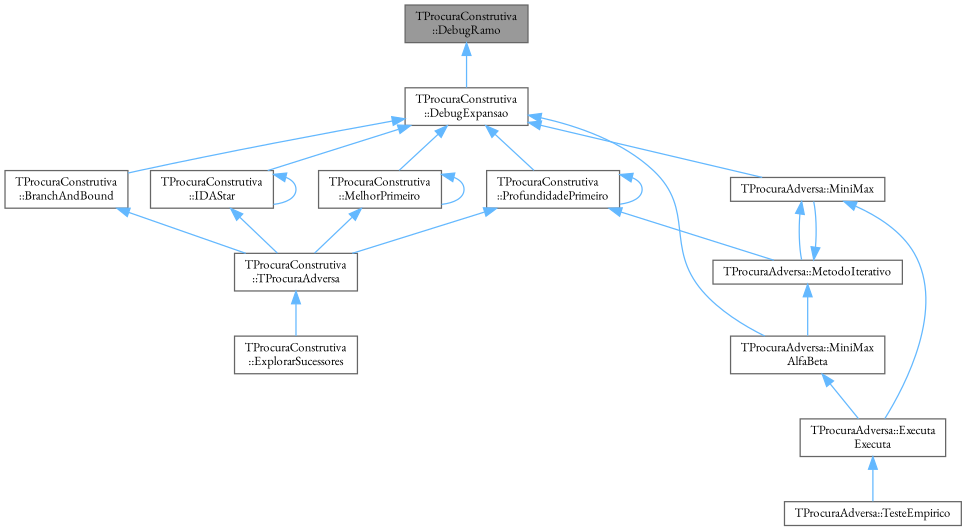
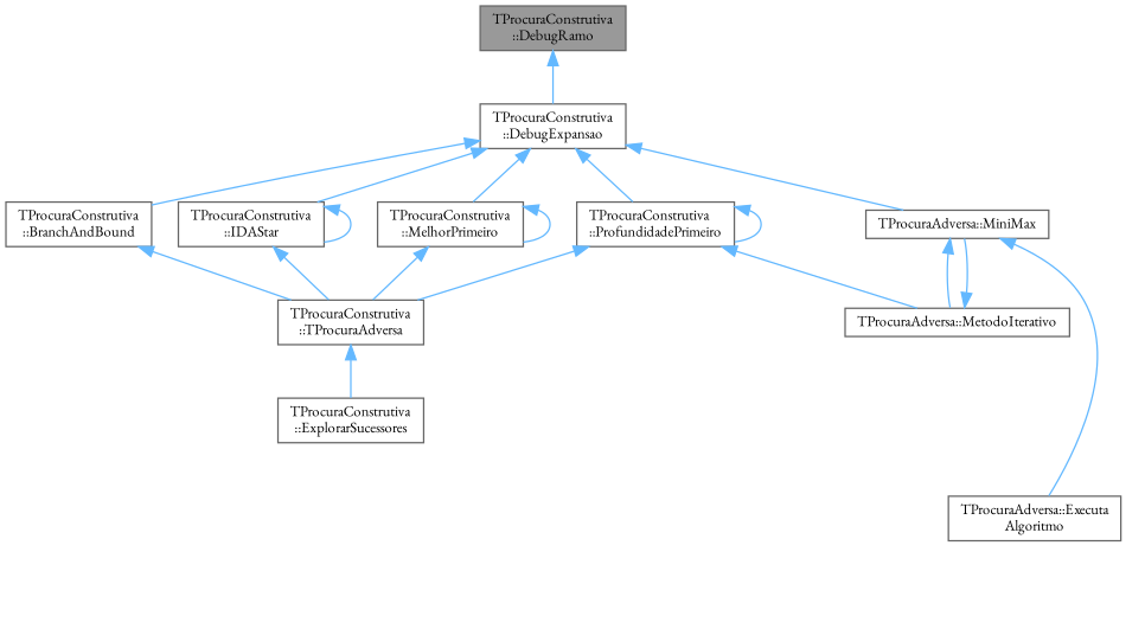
  digraph {
    fontname="EB Garamond"
    rankdir=TB
    node [color=grey40 fillcolor=white fontname="EB Garamond" fontsize=10 shape=box style=filled]
    edge [color=steelblue1 dir=back fontname="EB Garamond" fontsize=10 labelfontname=Helvetica labelfontsize=10 style=solid]
    n1 [color=gray40 fillcolor=grey60 fontcolor=black height=0.2 label="TProcuraConstrutiva\l::DebugRamo" width=0.4]
    n2 [height=0.2 label="TProcuraConstrutiva\l::DebugExpansao" width=0.4]
    n3 [height=0.2 label="TProcuraConstrutiva\l::BranchAndBound" width=0.4]
    n4 [height=0.2 label="TProcuraConstrutiva\l::IDAStar" width=0.4]
    n5 [height=0.2 label="TProcuraConstrutiva\l::MelhorPrimeiro" width=0.4]
    n6 [height=0.2 label="TProcuraAdversa::MiniMax" width=0.4]
-   n7 [height=0.2 label="TProcuraAdversa::MiniMax\lAlfaBeta" width=0.4]
    n8 [height=0.2 label="TProcuraConstrutiva\l::ProfundidadePrimeiro" width=0.4]
    n9 [height=0.2 label="TProcuraConstrutiva\l::TProcuraAdversa" width=0.4]
-   n10 [height=0.2 label="TProcuraAdversa::Executa\lExecuta" width=0.4]
+   n10 [height=0.2 label="TProcuraAdversa::Executa\lAlgoritmo" width=0.4]
    n11 [height=0.2 label="TProcuraAdversa::MetodoIterativo" width=0.4]
    n12 [height=0.2 label="TProcuraConstrutiva\l::ExplorarSucessores" width=0.4]
-   n13 [height=0.2 label="TProcuraAdversa::TesteEmpirico" width=0.4]
    n1 -> n2
    n2 -> n3
    n2 -> n4
    n2 -> n5
    n2 -> n6
-   n2 -> n7
    n2 -> n8
    n3 -> n9
    n4 -> n4
    n4 -> n9
    n5 -> n5
    n5 -> n9
    n6 -> n10
    n6 -> n11
-   n7 -> n10
    n8 -> n8
    n8 -> n9
    n8 -> n11
    n9 -> n12
-   n10 -> n13
    n11 -> n6
-   n11 -> n7
  }
